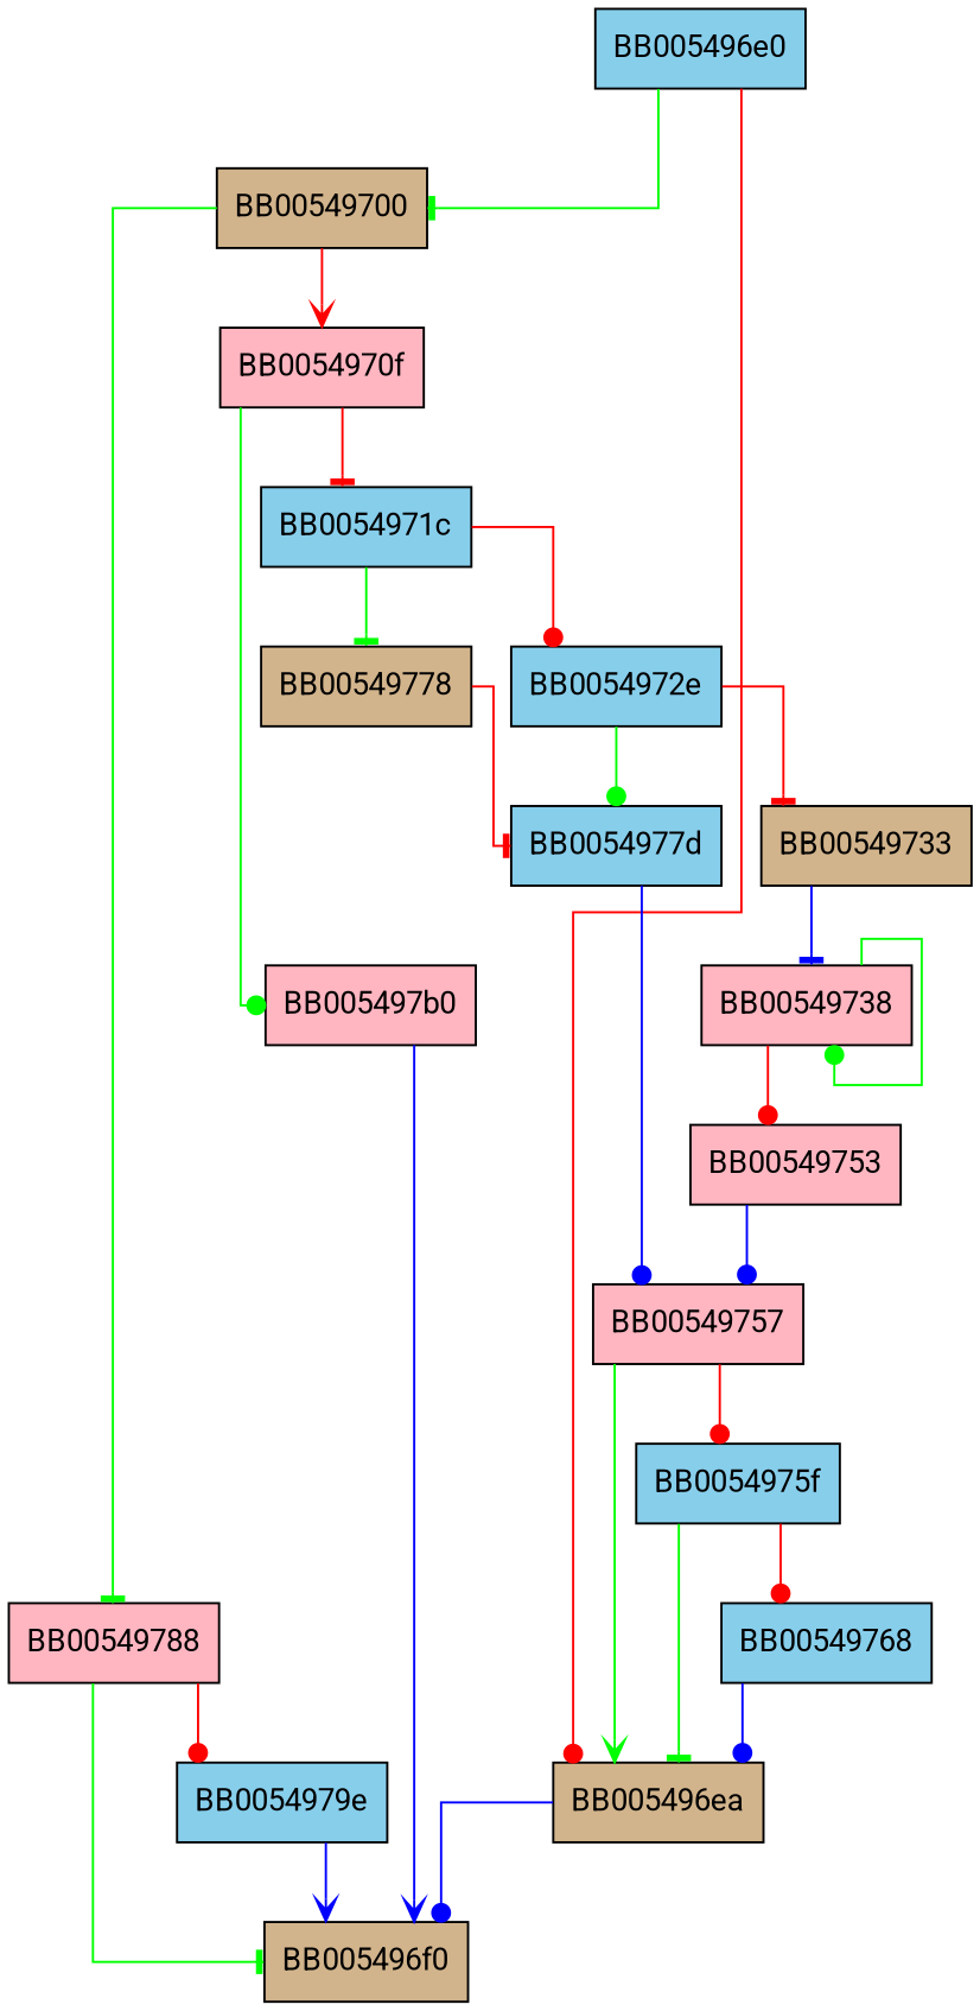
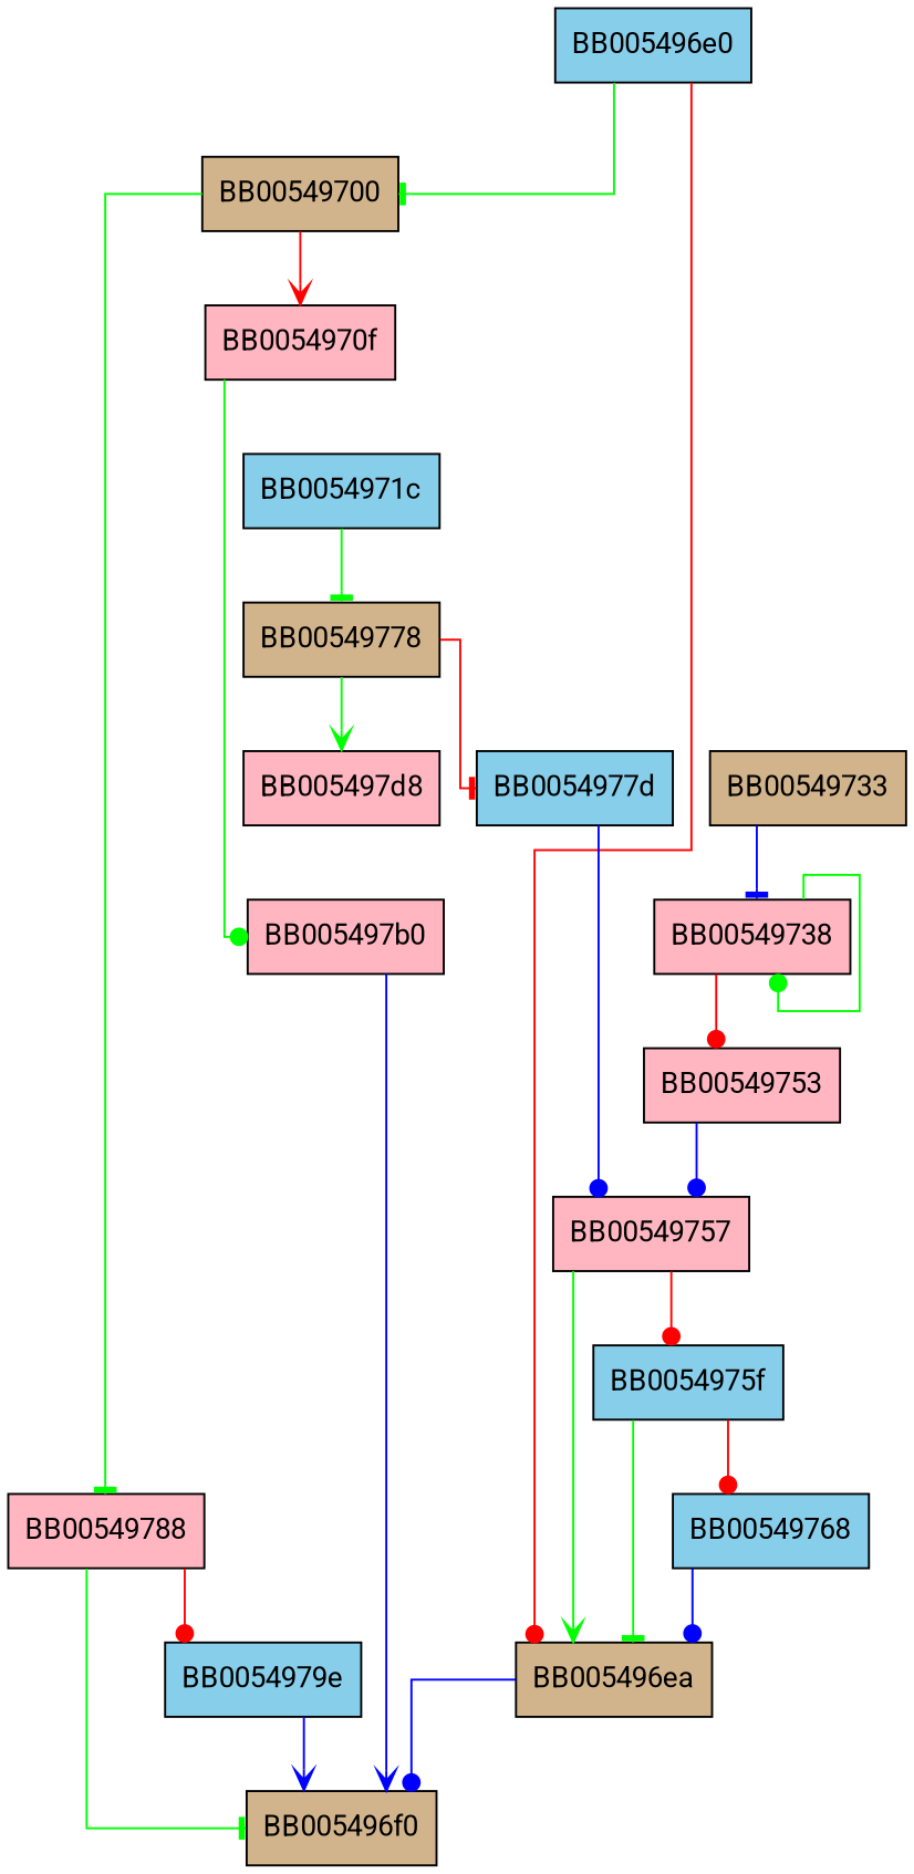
  digraph {
    fontname=Roboto
    splines=ortho
    node [fillcolor=skyblue fontname=Roboto shape=box style=filled]
    edge [arrowhead=dot color=green fontname=Roboto]
    BB005496e0
    BB00549700 [fillcolor=tan]
    BB005496ea [fillcolor=tan]
    BB00549788 [fillcolor=lightpink]
    BB0054970f [fillcolor=lightpink]
    BB005496f0 [fillcolor=tan]
    BB0054979e
    BB005497b0 [fillcolor=lightpink]
    BB0054971c
    BB00549778 [fillcolor=tan]
-   BB0054972e
    BB0054977d
+   BB005497d8 [fillcolor=lightpink]
    BB00549733 [fillcolor=tan]
    BB00549757 [fillcolor=lightpink]
    BB00549738 [fillcolor=lightpink]
    BB0054975f
    BB00549753 [fillcolor=lightpink]
    BB00549768
    BB005496e0 -> BB00549700 [arrowhead=tee]
    BB005496e0 -> BB005496ea [color=red]
    BB00549700 -> BB00549788 [arrowhead=tee]
    BB00549700 -> BB0054970f [arrowhead=vee color=red]
    BB005496ea -> BB005496f0 [color=blue]
    BB00549788 -> BB005496f0 [arrowhead=tee]
    BB00549788 -> BB0054979e [color=red]
    BB0054970f -> BB005497b0
-   BB0054970f -> BB0054971c [arrowhead=tee color=red]
    BB0054979e -> BB005496f0 [arrowhead=vee color=blue]
    BB005497b0 -> BB005496f0 [arrowhead=vee color=blue]
    BB0054971c -> BB00549778 [arrowhead=tee]
-   BB0054971c -> BB0054972e [color=red]
    BB00549778 -> BB0054977d [arrowhead=tee color=red]
-   BB0054972e -> BB0054977d
-   BB0054972e -> BB00549733 [arrowhead=tee color=red]
+   BB00549778 -> BB005497d8 [arrowhead=vee]
    BB0054977d -> BB00549757 [color=blue]
    BB00549733 -> BB00549738 [arrowhead=tee color=blue]
    BB00549757 -> BB005496ea [arrowhead=vee]
    BB00549757 -> BB0054975f [color=red]
    BB00549738 -> BB00549738
    BB00549738 -> BB00549753 [color=red]
    BB0054975f -> BB005496ea [arrowhead=tee]
    BB0054975f -> BB00549768 [color=red]
    BB00549753 -> BB00549757 [color=blue]
    BB00549768 -> BB005496ea [color=blue]
  }
